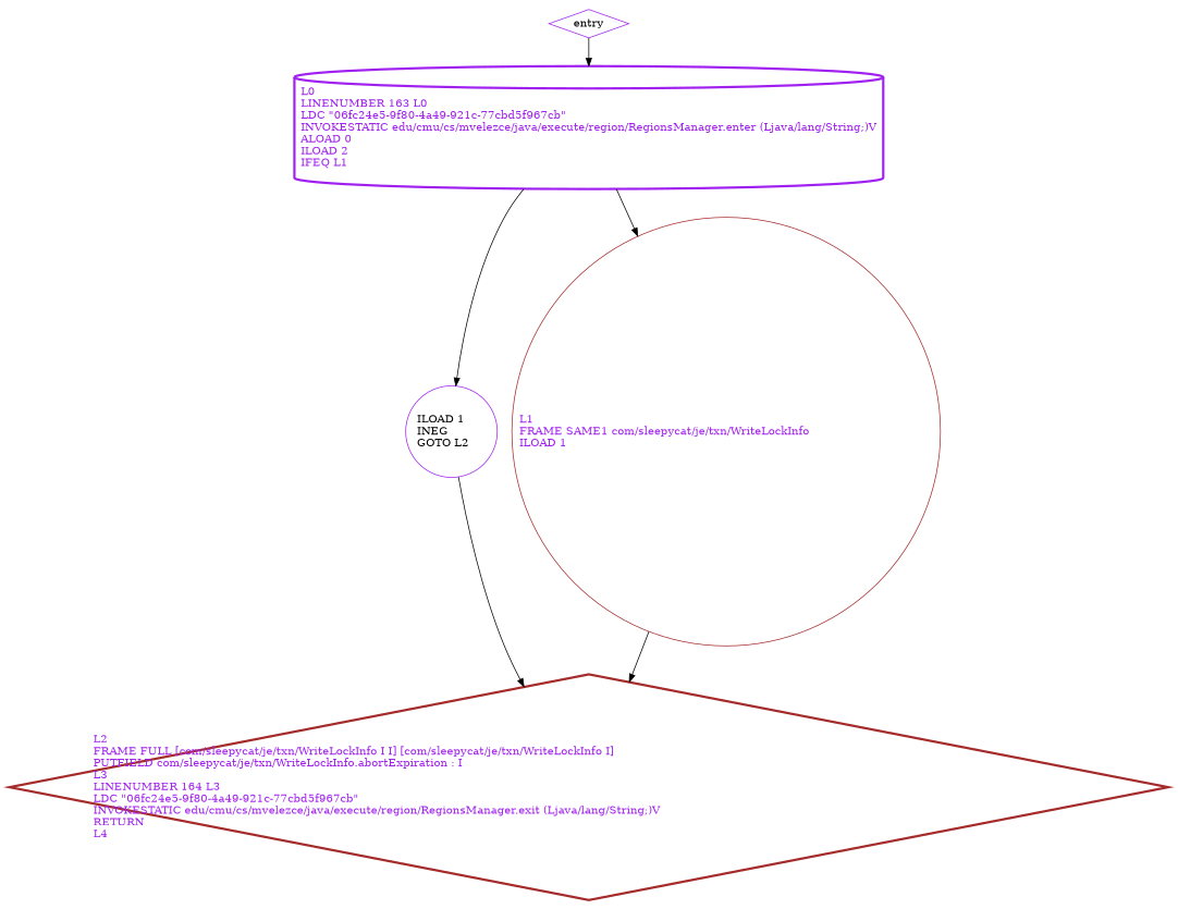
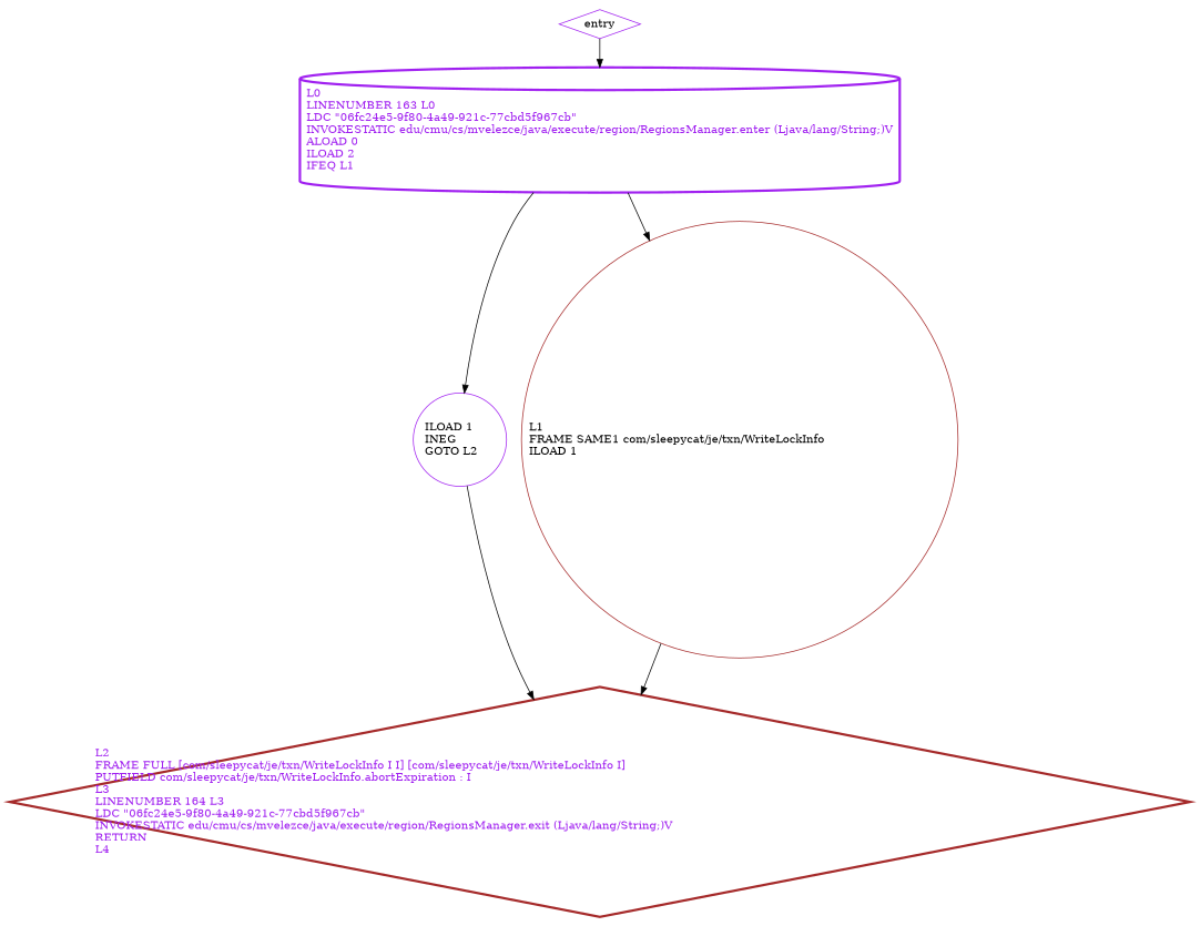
  digraph {
    node [color=purple shape=circle]
    n1 [fontcolor=purple label="L0\lLINENUMBER 163 L0\lLDC \"06fc24e5-9f80-4a49-921c-77cbd5f967cb\"\lINVOKESTATIC edu/cmu/cs/mvelezce/java/execute/region/RegionsManager.enter (Ljava/lang/String;)V\lALOAD 0\lILOAD 2\lIFEQ L1\l" penwidth=3 shape=cylinder]
    n2 [label="ILOAD 1\lINEG\lGOTO L2\l"]
-   n3 [color=brown label="L1\lFRAME SAME1 com/sleepycat/je/txn/WriteLockInfo\lILOAD 1\l" fontcolor=purple]
+   n3 [color=brown label="L1\lFRAME SAME1 com/sleepycat/je/txn/WriteLockInfo\lILOAD 1\l"]
    n4 [color=brown fontcolor=purple label="L2\lFRAME FULL [com/sleepycat/je/txn/WriteLockInfo I I] [com/sleepycat/je/txn/WriteLockInfo I]\lPUTFIELD com/sleepycat/je/txn/WriteLockInfo.abortExpiration : I\lL3\lLINENUMBER 164 L3\lLDC \"06fc24e5-9f80-4a49-921c-77cbd5f967cb\"\lINVOKESTATIC edu/cmu/cs/mvelezce/java/execute/region/RegionsManager.exit (Ljava/lang/String;)V\lRETURN\lL4\l" penwidth=3 shape=diamond]
    entry [shape=diamond]
    n1 -> n2
    n1 -> n3
    n2 -> n4
    n3 -> n4
    entry -> n1
  }
